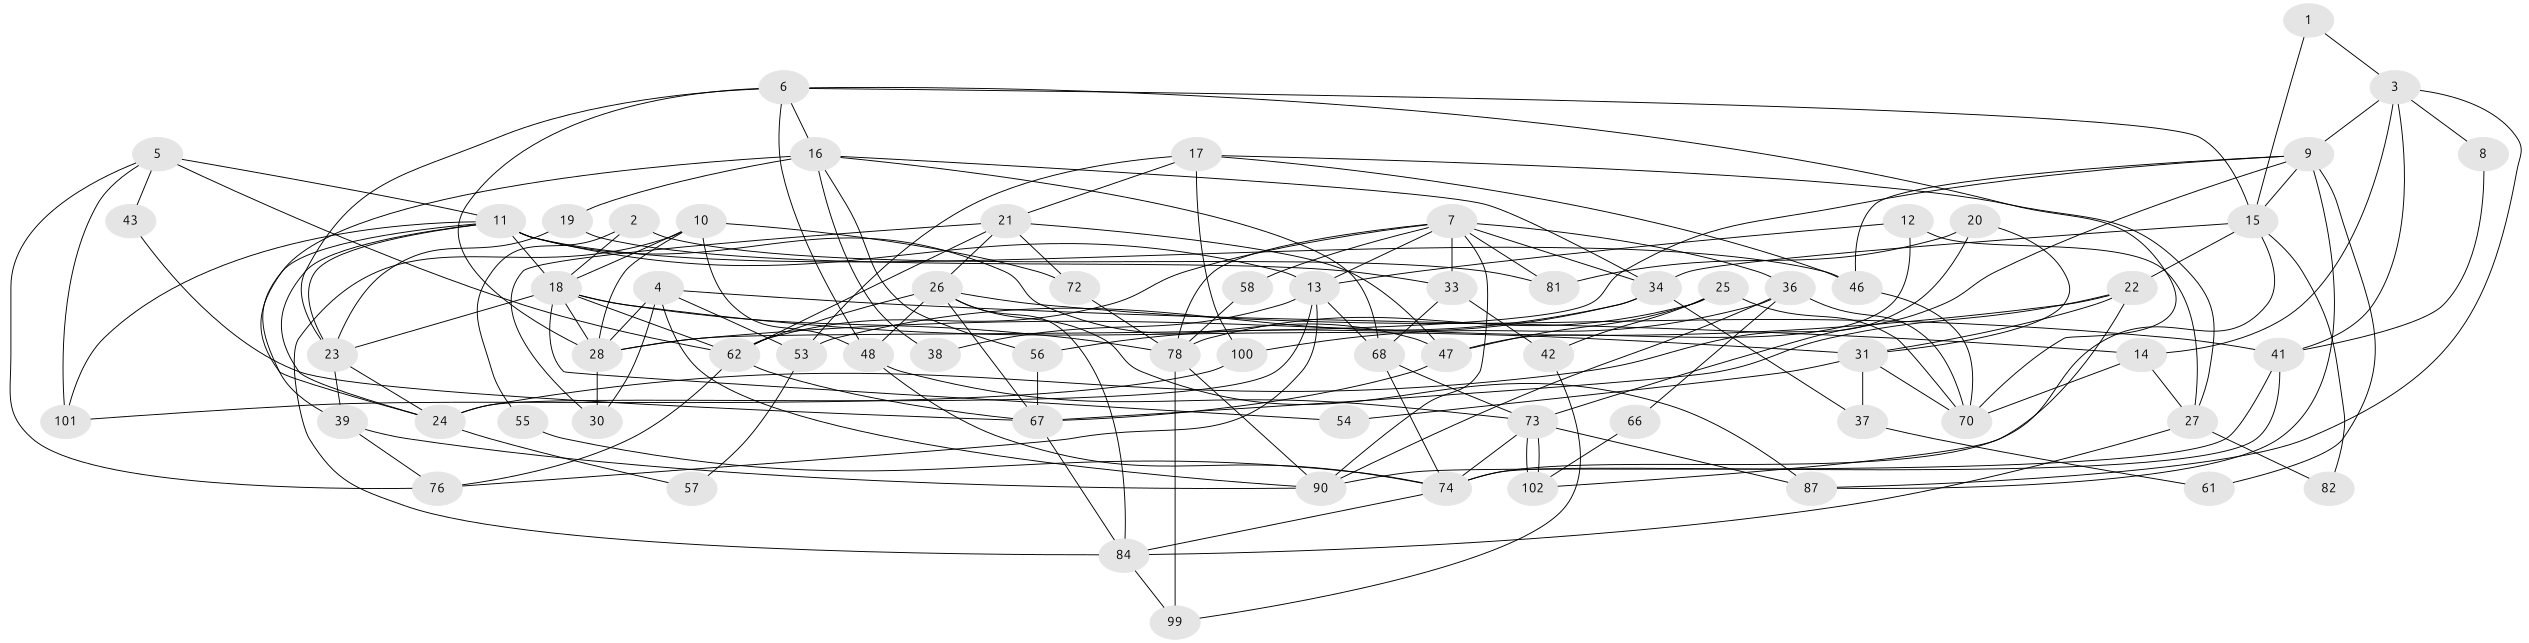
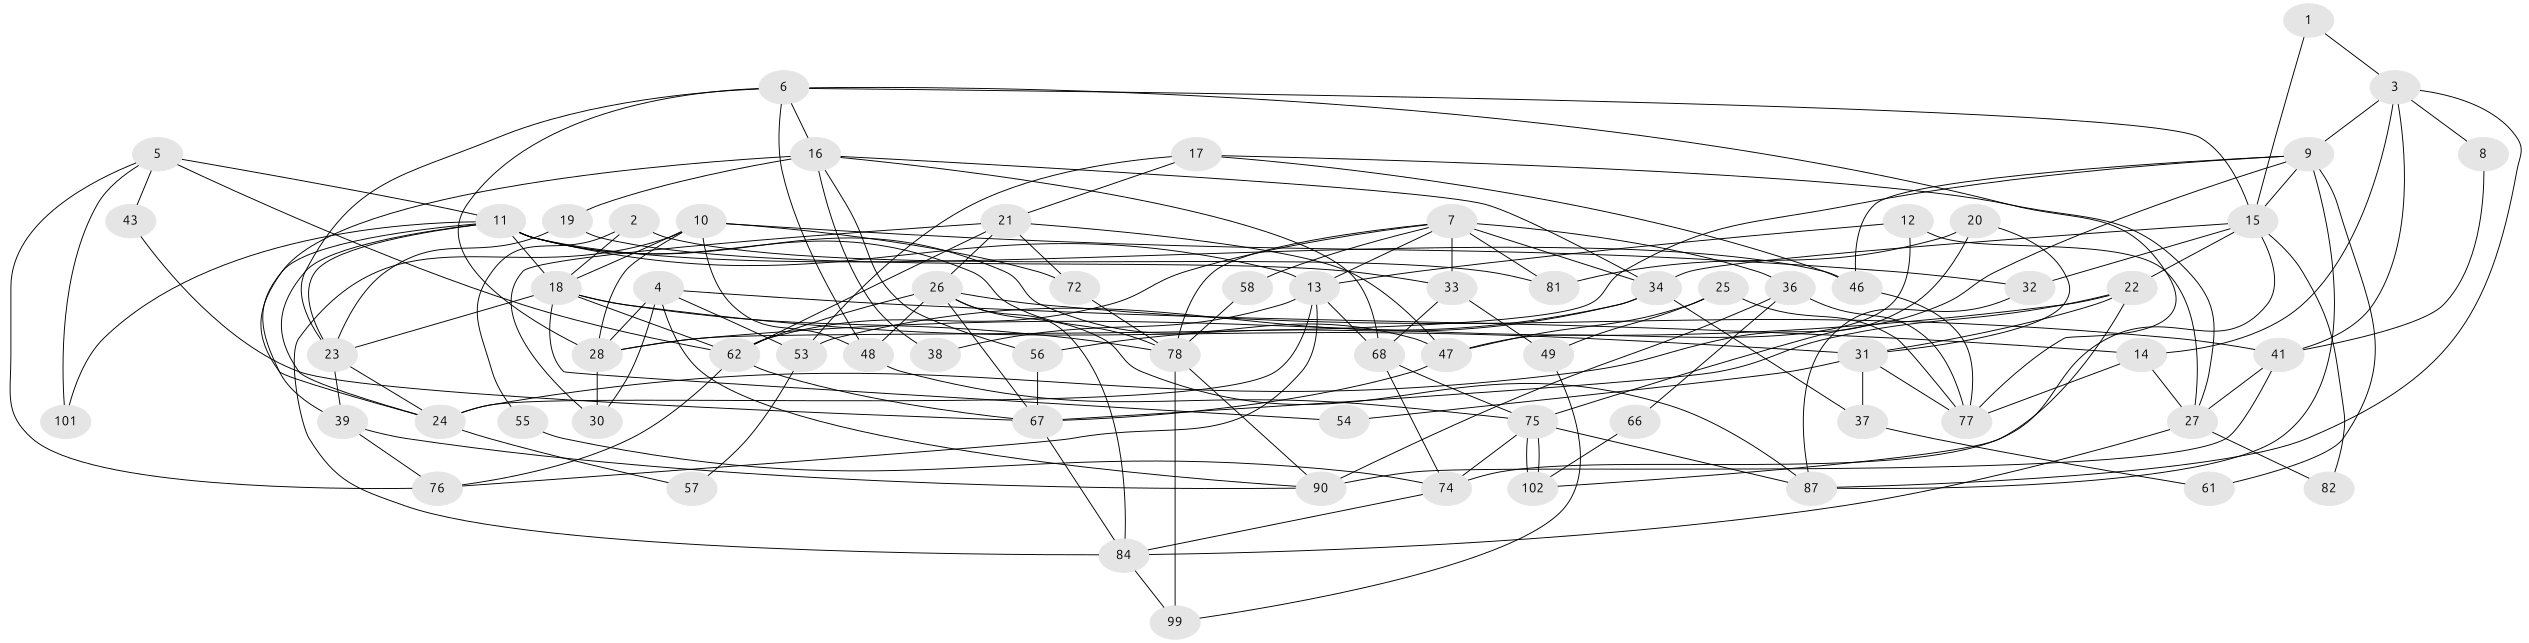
  graph {
    fontname=Ubuntu
    node [color=gray90 fontname=Ubuntu style=filled]
    edge [fontname=Ubuntu]
    3 [super="+75"]
    8
    9 [super="+65"]
    14
    41
    87
    1
    15 [super="+97"]
    34
+   32
    22 [super="+40"]
    74 [super="+93"]
    82
    18 [super="+64"]
    28 [super="+60"]
    62 [super="+95"]
    23 [super="+44"]
    78 [super="+94"]
    31 [super="+50"]
    54
    2
    55
    81
    46 [super="+83"]
    61
-   73 [super="+89"]
-   70 [super="+79"]
+   73 [super="+89" label=75]
+   70 [super="+79" label=77]
    27 [super="+29"]
    90 [super="+92"]
    4 [super="+69"]
    30
    53
    57
    5 [super="+35"]
    11 [super="+85"]
    43
    76
    101
    13 [super="+86"]
    24 [super="+59"]
    39
    47 [super="+77"]
    67 [super="+88"]
    6 [super="+58"]
    16 [super="+63"]
    48
    38
    68 [super="+91"]
    19
    56
    7 [super="+80"]
    33
    36
    n54 [label=58]
-   42 [super="+71"]
+   42 [super="+71" label=49]
    37 [super="+98"]
-   100
    66
    99
    102
    10 [super="+96"]
    72
    84
    12
    17
    21
    26 [super="+45"]
    20
    25
    3 -- 8
    3 -- 9
    3 -- 14
    3 -- 41
    3 -- 87
    8 -- 41
    9 -- 87
    9 -- 15
    9 -- 28
    9 -- 46
    9 -- 61
    9 -- 73
    14 -- 70
    14 -- 27
-   41 -- 74
+   41 -- 27
    41 -- 90
    1 -- 3
    1 -- 15
    15 -- 34
+   15 -- 32
    15 -- 22
    15 -- 74
    15 -- 82
    34 -- 53
    34 -- 56
    34 -- 37
+   32 -- 87
    22 -- 28
    22 -- 31
    22 -- 67
    22 -- 102
    74 -- 84
-   18 -- 28
    18 -- 62
    18 -- 23
    18 -- 78
    18 -- 31
    18 -- 54
    28 -- 30
    62 -- 76
    62 -- 67
    23 -- 24
    23 -- 39
    78 -- 90
    78 -- 99
    31 -- 54
    31 -- 70
    31 -- 37
    2 -- 18
    2 -- 55
    2 -- 81
    55 -- 74
    46 -- 70
    73 -- 87
    73 -- 74
    73 -- 102
    73 -- 102
    27 -- 82
    27 -- 84
    4 -- 14
    4 -- 28
    4 -- 90
    4 -- 30
    4 -- 53
    53 -- 57
    5 -- 62 [weight=2]
    5 -- 11
    5 -- 43
    5 -- 76
    5 -- 101
    11 -- 18
    11 -- 23
-   25 -- 78
+   11 -- 78
    11 -- 46
    11 -- 101
    11 -- 13
    11 -- 24
    11 -- 39
    11 -- 47
    43 -- 67
    13 -- 76
    13 -- 24
    13 -- 38
    13 -- 68
    24 -- 57
    39 -- 90
    39 -- 76
    47 -- 67
    67 -- 84
    6 -- 15
    6 -- 28
    6 -- 23
    6 -- 70
    6 -- 16
    6 -- 48
    16 -- 34
    16 -- 24
    16 -- 38
    16 -- 68
    16 -- 19
    16 -- 56
-   48 -- 74
    48 -- 73
    68 -- 74 [weight=2]
    68 -- 73
    19 -- 23
    19 -- 33
    56 -- 67
    7 -- 34
    7 -- 62
    7 -- 78
    7 -- 81
-   7 -- 90
    7 -- 13
    7 -- 33
    7 -- 36
    7 -- n54
    33 -- 68
    33 -- 42
    36 -- 70
    36 -- 90
-   36 -- 100
    36 -- 66
    n54 -- 78
    42 -- 99
    37 -- 61
-   100 -- 101
    66 -- 102
+   10 -- 32
    10 -- 18
    10 -- 28
    10 -- 48
    10 -- 72
    10 -- 84
    72 -- 78
    84 -- 99
    12 -- 27
    12 -- 13
    12 -- 47
    17 -- 46
    17 -- 27
    17 -- 53
-   17 -- 100
    17 -- 21
    21 -- 62
    21 -- 30
    21 -- 47
    21 -- 72
    21 -- 26
    26 -- 41
    26 -- 87
    26 -- 62
    26 -- 67
    26 -- 48
    26 -- 84
    20 -- 31
    20 -- 81
    20 -- 24
    25 -- 70
    25 -- 47
    25 -- 42
  }
